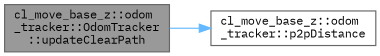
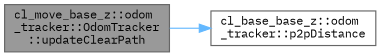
  digraph {
    rankdir=LR
    fontname="IBM Plex Mono"
    node [fontname="IBM Plex Mono" fontsize=10 shape=box style=filled]
    n1 [color=gray40 fillcolor=grey60 fontcolor=black height=0.2 label="cl_move_base_z::odom\l_tracker::OdomTracker\l::updateClearPath" width=0.4]
-   n2 [color=grey40 fillcolor=white height=0.2 label="cl_move_base_z::odom\l_tracker::p2pDistance" width=0.4]
+   n2 [color=grey40 fillcolor=white height=0.2 label="cl_base_base_z::odom\l_tracker::p2pDistance" width=0.4]
    n1 -> n2 [color=steelblue1 fontname="IBM Plex Mono" fontsize=10 labelfontname=Helvetica labelfontsize=10 style=solid]
  }
